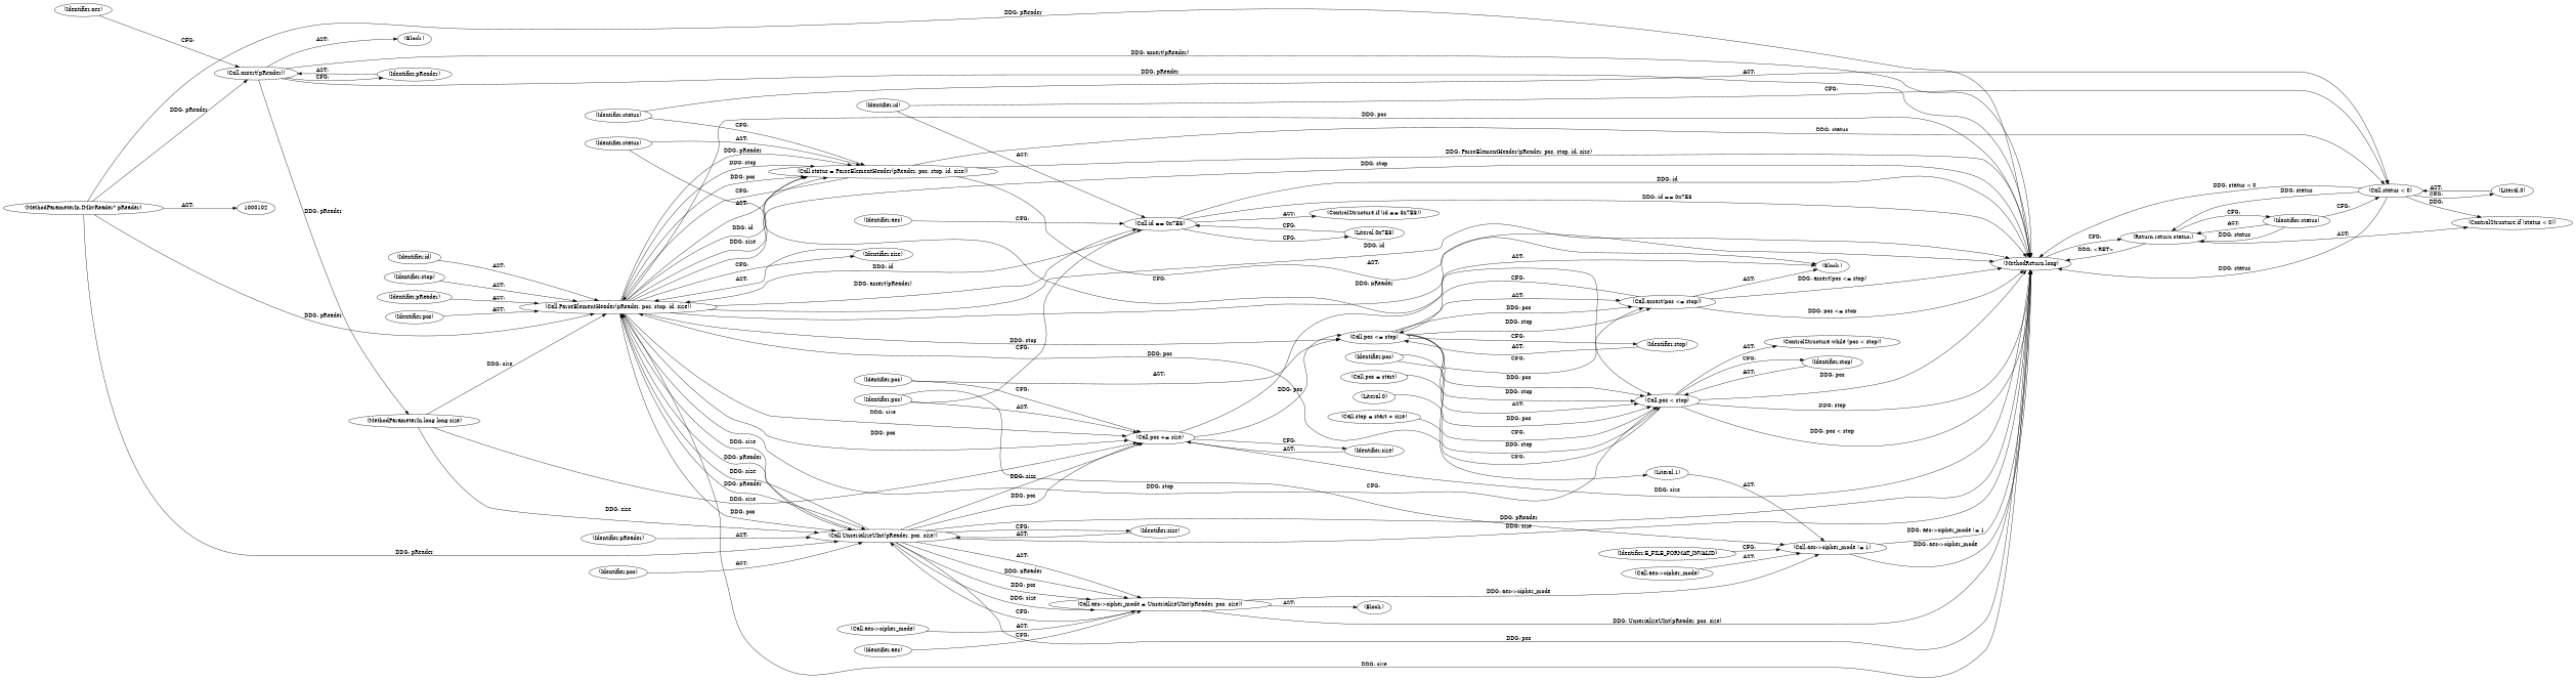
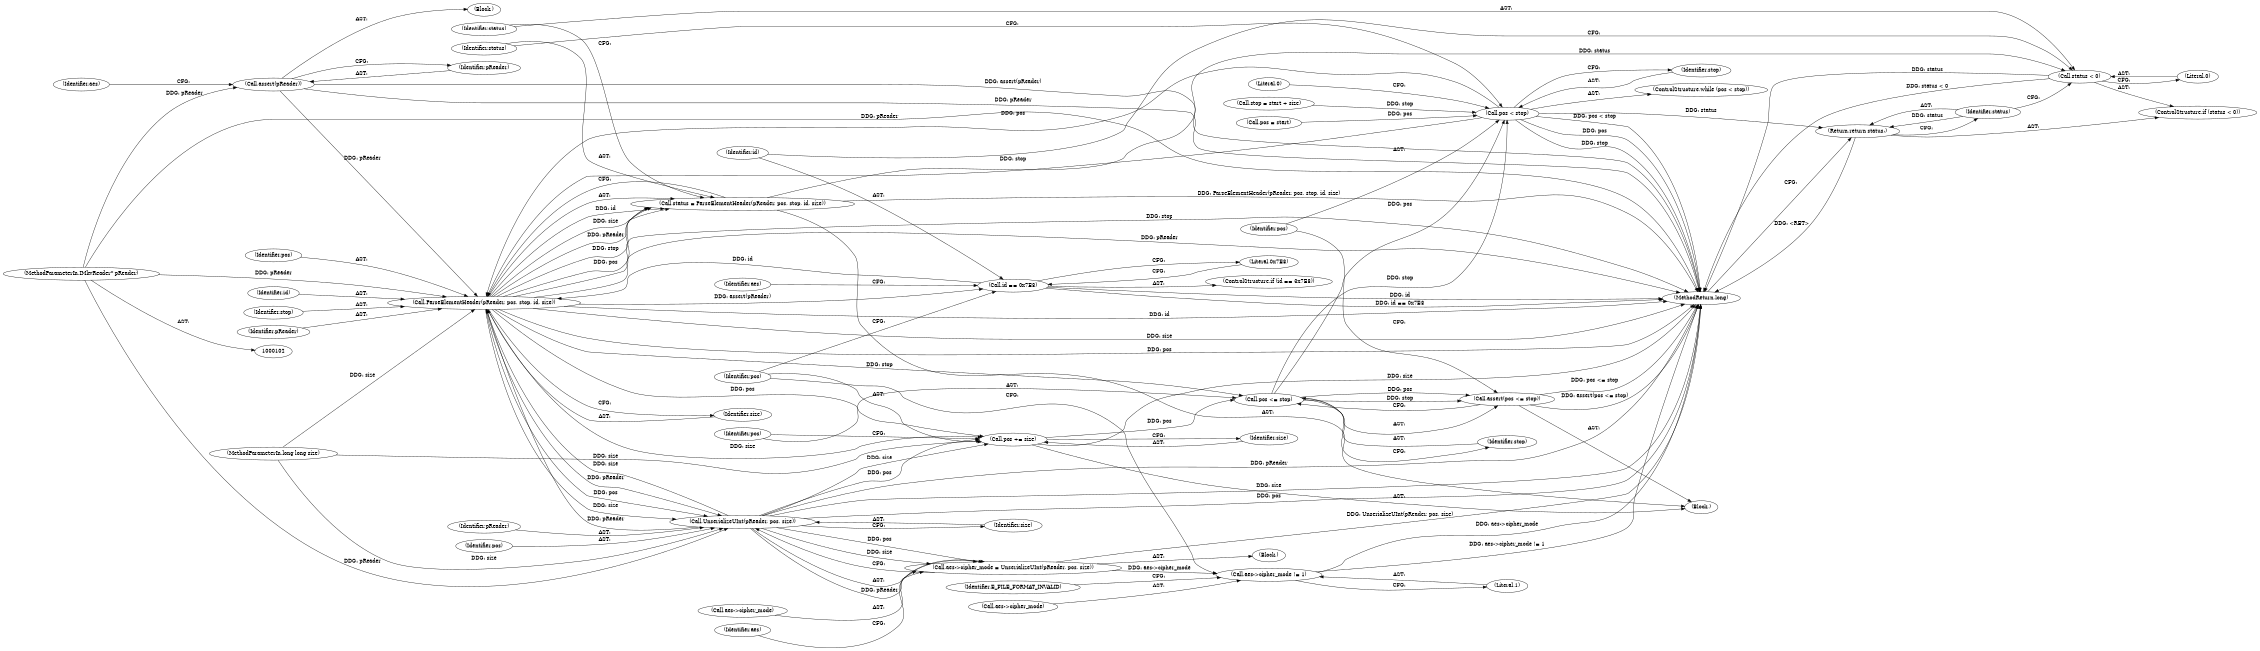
  digraph {
    rankdir=LR
    n1 [label="(Call,assert(pReader))"]
    n2 [label="(Call,ParseElementHeader(pReader, pos, stop, id, size))"]
    n3 [label="(Identifier,pReader)"]
    n4 [label="(Block,)"]
    n5 [label="(MethodReturn,long)"]
    n6 [label="(Call,UnserializeUInt(pReader, pos, size))"]
    n7 [label="(Call,status = ParseElementHeader(pReader, pos, stop, id, size))"]
    n8 [label="(Call,id == 0x7E8)"]
    n9 [label="(Call,pos += size)"]
    n10 [label="(Call,pos <= stop)"]
    n11 [label="(Identifier,size)"]
    n12 [label="(Return,return status;)"]
    n13 [label="(MethodParameterIn,IMkvReader* pReader)"]
    1000102
    n15 [label="(Call,aes->cipher_mode = UnserializeUInt(pReader, pos, size))"]
    n16 [label="(Identifier,size)"]
    n17 [label="(Call,status < 0)"]
    n18 [label="(Block,)"]
    n19 [label="(Literal,0x7E8)"]
    n20 [label="(ControlStructure,if (id == 3x7E8))"]
    n21 [label="(Identifier,size)"]
    n22 [label="(Call,pos < stop)"]
    n23 [label="(Call,assert(pos <= stop))"]
    n24 [label="(Identifier,stop)"]
    n25 [label="(Literal,0)"]
    n26 [label="(ControlStructure,if (status < 0))"]
    n27 [label="(Identifier,status)"]
    n28 [label="(Call,aes->cipher_mode != 1)"]
    n29 [label="(Block,)"]
    n30 [label="(Literal,1)"]
    n31 [label="(ControlStructure,while (pos < stop))"]
    n32 [label="(Identifier,stop)"]
    n33 [label="(Identifier,pos)"]
    n34 [label="(Identifier,aes)"]
    n35 [label="(Identifier,pos)"]
    n36 [label="(MethodParameterIn,long long size)"]
    n37 [label="(Identifier,aes)"]
    n38 [label="(Identifier,status)"]
    n39 [label="(Call,stop = start + size)"]
    n40 [label="(Call,pos = start)"]
    n41 [label="(Identifier,E_FILE_FORMAT_INVALID)"]
    n42 [label="(Identifier,id)"]
    n43 [label="(Identifier,stop)"]
    n44 [label="(Identifier,aes)"]
    n45 [label="(Identifier,id)"]
    n46 [label="(Identifier,pos)"]
    n47 [label="(Identifier,pReader)"]
    n48 [label="(Identifier,status)"]
    n49 [label="(Call,aes->cipher_mode)"]
    n50 [label="(Identifier,pReader)"]
    n51 [label="(Identifier,pos)"]
    n52 [label="(Identifier,pos)"]
    n53 [label="(Literal,0)"]
    n54 [label="(Call,aes->cipher_mode)"]
-   n1 -> n36 [label="DDG: pReader"]
+   n1 -> n2 [label="DDG: pReader"]
    n1 -> n3 [label="CFG: "]
    n1 -> n4 [label="AST: "]
    n1 -> n5 [label="DDG: assert(pReader)"]
    n1 -> n5 [label="DDG: pReader"]
    n2 -> n5 [label="DDG: pReader"]
    n2 -> n5 [label="DDG: pos"]
    n2 -> n5 [label="DDG: stop"]
    n2 -> n5 [label="DDG: id"]
    n2 -> n5 [label="DDG: size"]
    n2 -> n6 [label="DDG: pReader"]
    n2 -> n6 [label="DDG: pos"]
    n2 -> n6 [label="DDG: size"]
    n2 -> n7 [label="AST: "]
    n2 -> n7 [label="DDG: id"]
    n2 -> n7 [label="DDG: size"]
    n2 -> n7 [label="DDG: pReader"]
    n2 -> n7 [label="DDG: stop"]
    n2 -> n7 [label="DDG: pos"]
    n2 -> n8 [label="DDG: assert(pReader)"]
    n2 -> n9 [label="DDG: size"]
    n2 -> n9 [label="DDG: pos"]
    n2 -> n10 [label="DDG: stop"]
    n2 -> n11 [label="CFG: "]
    n3 -> n1 [label="AST: "]
    n5 -> n12 [label="CFG: "]
    n6 -> n2 [label="DDG: pReader"]
    n6 -> n2 [label="DDG: size"]
    n6 -> n5 [label="DDG: pReader"]
    n6 -> n5 [label="DDG: size"]
    n6 -> n5 [label="DDG: pos"]
    n6 -> n9 [label="DDG: size"]
    n6 -> n9 [label="DDG: pos"]
    n6 -> n15 [label="AST: "]
    n6 -> n15 [label="DDG: pReader"]
    n6 -> n15 [label="DDG: pos"]
    n6 -> n15 [label="DDG: size"]
    n6 -> n16 [label="CFG: "]
    n7 -> n2 [label="CFG: "]
    n7 -> n5 [label="DDG: ParseElementHeader(pReader, pos, stop, id, size)"]
    n7 -> n17 [label="DDG: status"]
    n7 -> n18 [label="AST: "]
    n8 -> n2 [label="DDG: id"]
    n8 -> n5 [label="DDG: id"]
    n8 -> n5 [label="DDG: id == 0x7E8"]
    n8 -> n19 [label="CFG: "]
    n8 -> n20 [label="AST: "]
    n9 -> n5 [label="DDG: size"]
    n9 -> n10 [label="DDG: pos"]
    n9 -> n18 [label="AST: "]
    n9 -> n21 [label="CFG: "]
    n10 -> n22 [label="DDG: pos"]
    n10 -> n22 [label="DDG: stop"]
    n10 -> n23 [label="AST: "]
    n10 -> n23 [label="DDG: pos"]
    n10 -> n23 [label="DDG: stop"]
    n10 -> n24 [label="CFG: "]
    n11 -> n2 [label="AST: "]
    n12 -> n5 [label="DDG: <RET>"]
    n12 -> n26 [label="AST: "]
    n12 -> n27 [label="CFG: "]
    n13 -> n1 [label="DDG: pReader"]
    n13 -> n2 [label="DDG: pReader"]
    n13 -> n5 [label="DDG: pReader"]
    n13 -> n6 [label="DDG: pReader"]
    n13 -> 1000102 [label="AST: "]
    n15 -> n5 [label="DDG: UnserializeUInt(pReader, pos, size)"]
    n15 -> n6 [label="CFG: "]
    n15 -> n28 [label="DDG: aes->cipher_mode"]
    n15 -> n29 [label="AST: "]
    n16 -> n6 [label="AST: "]
    n17 -> n5 [label="DDG: status"]
    n17 -> n5 [label="DDG: status < 0"]
-   n17 -> n12 [label="DDG: status"]
+   n22 -> n12 [label="DDG: status"]
    n17 -> n25 [label="CFG: "]
-   n17 -> n26 [label="DDG: "]
+   n17 -> n26 [label="AST: "]
    n19 -> n8 [label="CFG: "]
    n21 -> n9 [label="AST: "]
    n22 -> n2 [label="DDG: pos"]
    n22 -> n2 [label="DDG: stop"]
    n22 -> n5 [label="DDG: stop"]
    n22 -> n5 [label="DDG: pos < stop"]
    n22 -> n5 [label="DDG: pos"]
    n22 -> n31 [label="AST: "]
    n22 -> n32 [label="CFG: "]
    n23 -> n5 [label="DDG: pos <= stop"]
    n23 -> n5 [label="DDG: assert(pos <= stop)"]
    n23 -> n10 [label="CFG: "]
    n23 -> n18 [label="AST: "]
    n24 -> n10 [label="AST: "]
    n25 -> n17 [label="AST: "]
    n27 -> n12 [label="AST: "]
    n27 -> n12 [label="DDG: status"]
    n27 -> n17 [label="CFG: "]
    n28 -> n5 [label="DDG: aes->cipher_mode"]
    n28 -> n5 [label="DDG: aes->cipher_mode != 1"]
-   n10 -> n30 [label="CFG: "]
+   n28 -> n30 [label="CFG: "]
    n30 -> n28 [label="AST: "]
    n32 -> n22 [label="AST: "]
    n33 -> n8 [label="CFG: "]
    n33 -> n9 [label="AST: "]
    n33 -> n28 [label="CFG: "]
    n34 -> n8 [label="CFG: "]
    n35 -> n6 [label="AST: "]
    n36 -> n2 [label="DDG: size"]
    n36 -> n6 [label="DDG: size"]
    n36 -> n9 [label="DDG: size"]
    n37 -> n1 [label="CFG: "]
    n38 -> n7 [label="CFG: "]
    n38 -> n17 [label="AST: "]
    n39 -> n22 [label="DDG: stop"]
    n40 -> n22 [label="DDG: pos"]
    n41 -> n28 [label="CFG: "]
    n42 -> n2 [label="AST: "]
    n43 -> n2 [label="AST: "]
    n44 -> n15 [label="CFG: "]
    n45 -> n8 [label="AST: "]
    n45 -> n17 [label="CFG: "]
    n46 -> n22 [label="AST: "]
    n46 -> n23 [label="CFG: "]
    n47 -> n2 [label="AST: "]
    n48 -> n7 [label="AST: "]
    n48 -> n22 [label="CFG: "]
    n49 -> n28 [label="AST: "]
    n50 -> n6 [label="AST: "]
    n51 -> n2 [label="AST: "]
    n52 -> n9 [label="CFG: "]
    n52 -> n10 [label="AST: "]
    n53 -> n22 [label="CFG: "]
    n54 -> n15 [label="AST: "]
  }
